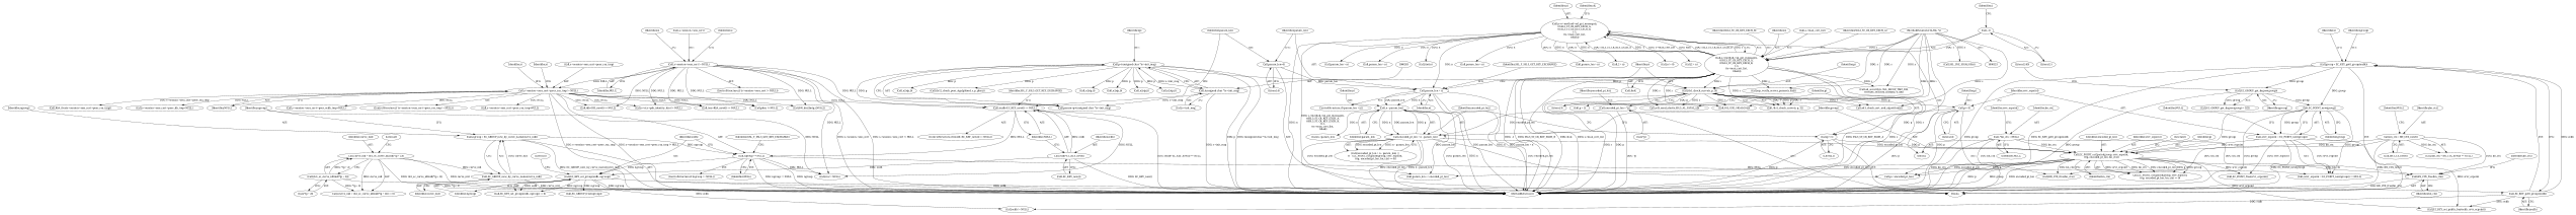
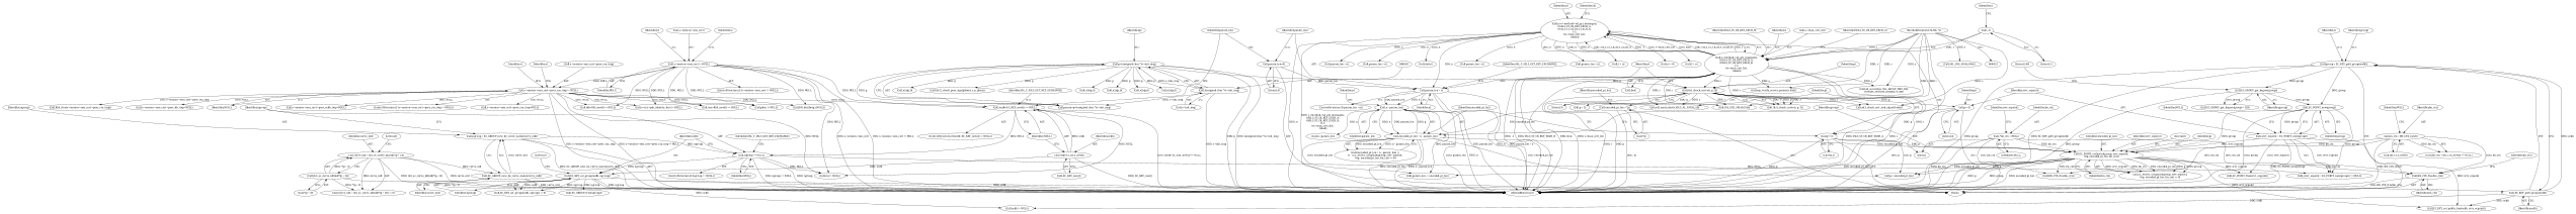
  digraph {
    fontname="Noto Serif"
    node [fontname="Noto Serif"]
    edge [fontname="Noto Serif"]
    n1 [label="(Call,BN_CTX_free(bn_ctx))"]
    n2 [label="(Block,)"]
    n3 [label="(Identifier,bn_ctx)"]
    n4 [label="(MethodReturn,int)"]
    n5 [label="(Call,bn_ctx = BN_CTX_new())"]
    n6 [label="(Call,EC_POINT_oct2point(group, srvr_ecpoint, \n\t\t\tp, encoded_pt_len, bn_ctx))"]
    n7 [label="(Call,BN_CTX_new())"]
    n8 [label="(Call,(bn_ctx = BN_CTX_new()) == NULL)"]
    n9 [label="(Call,BN_CTX_free(bn_ctx))"]
    n10 [label="(Identifier,bn_ctx)"]
    n11 [label="(Call,EC_KEY_set_public_key(ecdh, srvr_ecpoint))"]
    n12 [label="(Call,param_len += encoded_pt_len)"]
    n13 [label="(Call,EC_POINT_free(srvr_ecpoint))"]
    n14 [label="(Call,EC_POINT_oct2point(group, srvr_ecpoint, \n\t\t\tp, encoded_pt_len, bn_ctx) == 0)"]
    n15 [label="(Call,p+=encoded_pt_len)"]
    n16 [label="(Call,EC_POINT_new(group))"]
    n17 [label="(Call,srvr_ecpoint = EC_POINT_new(group))"]
    n18 [label="(Call,(srvr_ecpoint = EC_POINT_new(group)) == NULL)"]
    n19 [label="(Identifier,group)"]
    n20 [label="(Call,group = EC_KEY_get0_group(ecdh))"]
    n21 [label="(Call,EC_KEY_get0_group(ecdh))"]
    n22 [label="(Call,EC_GROUP_get_degree(group))"]
    n23 [label="(Call,ecdh != NULL)"]
    n24 [label="(Identifier,ecdh)"]
    n25 [label="(Call,EC_GROUP_get_degree(group) > 163)"]
    n26 [label="(Identifier,group)"]
    n27 [label="(Call,EC_KEY_set_group(ecdh, ngroup))"]
    n28 [label="(Call,EC_KEY_set_group(ecdh, ngroup) == 0)"]
    n29 [label="(Call,EC_GROUP_free(ngroup))"]
    n30 [label="(Identifier,ngroup)"]
    n31 [label="(Call,ecdh=EC_KEY_new())"]
    n32 [label="(Call,(ecdh=EC_KEY_new()) == NULL)"]
    n33 [label="(Call,EC_KEY_new())"]
    n34 [label="(Call,ngroup == NULL)"]
    n35 [label="(Call,rsa != NULL)"]
    n36 [label="(Identifier,NULL)"]
    n37 [label="(ControlStructure,if ((ecdh=EC_KEY_new()) == NULL))"]
    n38 [label="(Identifier,NULL)"]
    n39 [label="(ControlStructure,if (ngroup == NULL))"]
    n40 [label="(Call,ngroup = EC_GROUP_new_by_curve_name(curve_nid))"]
    n41 [label="(Call,EC_GROUP_new_by_curve_name(curve_nid))"]
    n42 [label="(Identifier,curve_nid)"]
    n43 [label="(Call,curve_nid = tls1_ec_curve_id2nid(*(p + 2)))"]
    n44 [label="(Call,tls1_ec_curve_id2nid(*(p + 2)))"]
    n45 [label="(Call,(curve_nid = tls1_ec_curve_id2nid(*(p + 2))) == 0)"]
    n46 [label="(Call,*(p + 2))"]
    n47 [label="(Call,s->session->sess_cert->peer_rsa_tmp != NULL)"]
    n48 [label="(Call,pkey != NULL)"]
    n49 [label="(Call,RSA_free(s->session->sess_cert->peer_rsa_tmp))"]
    n50 [label="(Call,s->session->sess_cert->peer_dh_tmp=NULL)"]
    n51 [label="(Call,(dh=DH_new()) == NULL)"]
    n52 [label="(Call,s->ctx->psk_identity_hint != NULL)"]
    n53 [label="(Call,BN_bin2bn(p,i,NULL))"]
    n54 [label="(Identifier,NULL)"]
    n55 [label="(Call,s->session->sess_cert->peer_ecdh_tmp=NULL)"]
    n56 [label="(ControlStructure,if (s->session->sess_cert->peer_rsa_tmp != NULL))"]
    n57 [label="(Call,s->session->sess_cert->peer_rsa_tmp=NULL)"]
    n58 [label="(Call,(rsa=RSA_new()) == NULL)"]
    n59 [label="(Call,s->session->sess_cert != NULL)"]
    n60 [label="(Identifier,NULL)"]
    n61 [label="(ControlStructure,if (s->session->sess_cert != NULL))"]
    n62 [label="(Call,p+=1)"]
    n63 [label="(Literal,1)"]
    n64 [label="(Call,p+=3)"]
    n65 [label="(Literal,3)"]
    n66 [label="(Call,tls1_check_curve(s, p, 3))"]
    n67 [label="(Literal,3)"]
    n68 [label="(Call,!tls1_check_curve(s, p, 3))"]
    n69 [label="(Call,ssl3_send_alert(s,SSL3_AL_FATAL,al))"]
    n70 [label="(Call,SSL_USE_SIGALGS(s))"]
    n71 [label="(Call,ssl3_check_cert_and_algorithm(s))"]
    n72 [label="(Call,p + 2)"]
    n73 [label="(Call,s->method->ssl_get_message(s,\n\t\tSSL3_ST_CR_KEY_EXCH_A,\n\t\tSSL3_ST_CR_KEY_EXCH_B,\n\t\t-1,\n\t\ts->max_cert_list,\n \t\t&ok))"]
    n74 [label="(Call,n=s->method->ssl_get_message(s,\n\t\tSSL3_ST_CR_KEY_EXCH_A,\n\t\tSSL3_ST_CR_KEY_EXCH_B,\n\t\t-1,\n\t\ts->max_cert_list,\n \t\t&ok))"]
    n75 [label="(Call,ssl_security(s, SSL_SECOP_TMP_DH,\n\t\t\t\t\t\tDH_security_bits(dh), 0, dh))"]
    n76 [label="(Call,&ok)"]
    n77 [label="(Call,srp_verify_server_param(s, &al))"]
    n78 [label="(Call,param_len > n)"]
    n79 [label="(Call,param_len > n)"]
    n80 [label="(Call,param_len > n)"]
    n81 [label="(Call,2 > n)"]
    n82 [label="(Call,n != 0)"]
    n83 [label="(Call,2 > n)"]
    n84 [label="(Call,param_len > n)"]
    n85 [label="(Call,param_len > n)"]
    n86 [label="(Block,)"]
    n87 [label="(Call,(int)n)"]
    n88 [label="(MethodParameterIn,SSL *s)"]
    n89 [label="(Call,SSL_USE_SIGALGS(s))"]
    1000125
    n91 [label="(Call,tls12_check_peer_sigalg(&md, s, p, pkey))"]
    n92 [label="(Call,-1)"]
    n93 [label="(Literal,1)"]
    n94 [label="(Call,p=(unsigned char *)s->init_msg)"]
    n95 [label="(Call,(unsigned char *)s->init_msg)"]
    n96 [label="(Call,param=p=(unsigned char *)s->init_msg)"]
    n97 [label="(Call,n2s(p,i))"]
    n98 [label="(Call,n2s(p,i))"]
    n99 [label="(Call,n2s(p,i))"]
    n100 [label="(Call,n2s(p,i))"]
    n101 [label="(Call,n2s(p,i))"]
    n102 [label="(Call,s->init_msg)"]
    n103 [label="(Call,encoded_pt_len > n - param_len)"]
    n104 [label="(Call,n - param_len)"]
    n105 [label="(Call,(encoded_pt_len > n - param_len) ||\n\t\t    (EC_POINT_oct2point(group, srvr_ecpoint, \n\t\t\tp, encoded_pt_len, bn_ctx) == 0))"]
    n106 [label="(Call,n-=param_len)"]
    n107 [label="(Identifier,param_len)"]
    n108 [label="(Call,encoded_pt_len = *p)"]
    n109 [label="(Call,*p)"]
    n110 [label="(ControlStructure,if (param_len > n))"]
    n111 [label="(Identifier,n)"]
    n112 [label="(Call,param_len=4)"]
    n113 [label="(Literal,4)"]
    n114 [label="(Call,*bn_ctx = NULL)"]
    n115 [label="(Identifier,NULL)"]
    n116 [label="(Identifier,SSL3_ST_CR_KEY_EXCH_B)"]
    n117 [label="(Identifier,s)"]
    n118 [label="(Identifier,group)"]
    n119 [label="(Identifier,curve_nid)"]
    n120 [label="(Identifier,SSL_F_SSL3_GET_KEY_EXCHANGE)"]
    n121 [label="(Identifier,ngroup)"]
    n122 [label="(Identifier,n)"]
    n123 [label="(Identifier,n)"]
    n124 [label="(Identifier,srvr_ecpoint)"]
    n125 [label="(Identifier,srvr_ecpoint)"]
    n126 [label="(Identifier,s)"]
    n127 [label="(Identifier,bn_ctx)"]
    n128 [label="(Identifier,ecdh)"]
    n129 [label="(Literal,0)"]
    n130 [label="(Identifier,s)"]
    n131 [label="(Identifier,srvr_ecpoint)"]
    n132 [label="(Identifier,encoded_pt_len)"]
    n133 [label="(Literal,0)"]
    n134 [label="(Identifier,s)"]
    n135 [label="(Identifier,SSL_F_SSL3_GET_KEY_EXCHANGE)"]
    n136 [label="(Identifier,ecdh)"]
    n137 [label="(Identifier,bn_ctx)"]
    n138 [label="(Identifier,ngroup)"]
    n139 [label="(Identifier,ok)"]
    n140 [label="(Identifier,s)"]
    n141 [label="(Identifier,p)"]
    n142 [label="(Identifier,group)"]
    n143 [label="(Identifier,NULL)"]
    n144 [label="(Identifier,s)"]
    n145 [label="(Identifier,param_len)"]
    n146 [label="(Identifier,p)"]
    n147 [label="(Call,s->session->sess_cert)"]
    n148 [label="(Identifier,encoded_pt_len)"]
    n149 [label="(Identifier,NULL)"]
    n150 [label="(Identifier,p)"]
    n151 [label="(Identifier,SSL_F_SSL3_GET_KEY_EXCHANGE)"]
    n152 [label="(Call,s->session->sess_cert->peer_rsa_tmp)"]
    n153 [label="(Literal,0)"]
    n154 [label="(Identifier,param_len)"]
    n155 [label="(Identifier,s)"]
    n156 [label="(Identifier,s)"]
    n157 [label="(Identifier,bn_ctx)"]
    n158 [label="(Identifier,p)"]
    n159 [label="(Identifier,p)"]
    n160 [label="(Identifier,encoded_pt_len)"]
    n161 [label="(Literal,163)"]
    n162 [label="(Call,s->max_cert_list)"]
    n163 [label="(Identifier,SSL3_ST_CR_KEY_EXCH_A)"]
    1000263
    n1 -> n2 [label="AST: "]
    n1 -> n3 [label="CFG: "]
    n1 -> n4 [label="DDG: BN_CTX_free(bn_ctx)"]
    n3 -> n1 [label="AST: "]
    n5 -> n1 [label="DDG: bn_ctx"]
    n5 -> n4 [label="DDG: BN_CTX_new()"]
    n5 -> n6 [label="DDG: bn_ctx"]
    n5 -> n7 [label="CFG: "]
    n5 -> n8 [label="AST: "]
    n5 -> n8 [label="DDG: bn_ctx"]
    n5 -> n9 [label="DDG: bn_ctx"]
    n6 -> n1 [label="DDG: bn_ctx"]
    n6 -> n4 [label="DDG: p"]
    n6 -> n4 [label="DDG: group"]
    n6 -> n4 [label="DDG: encoded_pt_len"]
    n6 -> n9 [label="DDG: bn_ctx"]
    n6 -> n10 [label="CFG: "]
    n6 -> n11 [label="DDG: srvr_ecpoint"]
    n6 -> n12 [label="DDG: encoded_pt_len"]
    n6 -> n13 [label="DDG: srvr_ecpoint"]
    n6 -> n14 [label="AST: "]
    n6 -> n14 [label="DDG: srvr_ecpoint"]
    n6 -> n14 [label="DDG: bn_ctx"]
    n6 -> n14 [label="DDG: encoded_pt_len"]
    n6 -> n14 [label="DDG: p"]
    n6 -> n14 [label="DDG: group"]
    n6 -> n15 [label="DDG: encoded_pt_len"]
    n6 -> n15 [label="DDG: p"]
    n7 -> n5 [label="AST: "]
    n10 -> n6 [label="AST: "]
    n16 -> n4 [label="DDG: group"]
    n16 -> n6 [label="DDG: group"]
    n16 -> n17 [label="AST: "]
    n16 -> n17 [label="DDG: group"]
    n16 -> n18 [label="DDG: group"]
    n16 -> n19 [label="CFG: "]
    n17 -> n4 [label="DDG: EC_POINT_new(group)"]
    n17 -> n6 [label="DDG: srvr_ecpoint"]
    n17 -> n11 [label="DDG: srvr_ecpoint"]
    n17 -> n13 [label="DDG: srvr_ecpoint"]
    n17 -> n16 [label="CFG: "]
    n17 -> n18 [label="AST: "]
    n17 -> n18 [label="DDG: srvr_ecpoint"]
    n19 -> n16 [label="AST: "]
    n20 -> n2 [label="AST: "]
    n20 -> n4 [label="DDG: EC_KEY_get0_group(ecdh)"]
    n20 -> n4 [label="DDG: group"]
    n20 -> n16 [label="DDG: group"]
    n20 -> n21 [label="CFG: "]
    n20 -> n22 [label="DDG: group"]
    n21 -> n11 [label="DDG: ecdh"]
    n21 -> n20 [label="AST: "]
    n21 -> n20 [label="DDG: ecdh"]
    n21 -> n23 [label="DDG: ecdh"]
    n21 -> n24 [label="CFG: "]
    n22 -> n4 [label="DDG: group"]
    n22 -> n16 [label="DDG: group"]
    n22 -> n25 [label="AST: "]
    n22 -> n25 [label="DDG: group"]
    n22 -> n26 [label="CFG: "]
    n24 -> n21 [label="AST: "]
    n26 -> n22 [label="AST: "]
    n27 -> n4 [label="DDG: ngroup"]
    n27 -> n21 [label="DDG: ecdh"]
    n27 -> n23 [label="DDG: ecdh"]
    n27 -> n28 [label="AST: "]
    n27 -> n28 [label="DDG: ecdh"]
    n27 -> n28 [label="DDG: ngroup"]
    n27 -> n29 [label="DDG: ngroup"]
    n27 -> n30 [label="CFG: "]
    n30 -> n27 [label="AST: "]
    n31 -> n4 [label="DDG: EC_KEY_new()"]
    n31 -> n27 [label="DDG: ecdh"]
    n31 -> n32 [label="AST: "]
    n31 -> n32 [label="DDG: ecdh"]
    n31 -> n33 [label="CFG: "]
    n32 -> n4 [label="DDG: (ecdh=EC_KEY_new()) == NULL"]
    n32 -> n34 [label="DDG: NULL"]
    n32 -> n35 [label="DDG: NULL"]
    n32 -> n36 [label="CFG: "]
    n32 -> n37 [label="AST: "]
    n33 -> n31 [label="AST: "]
    n34 -> n4 [label="DDG: ngroup == NULL"]
    n34 -> n4 [label="DDG: ngroup"]
    n34 -> n18 [label="DDG: NULL"]
    n34 -> n27 [label="DDG: ngroup"]
    n34 -> n35 [label="DDG: NULL"]
    n34 -> n38 [label="CFG: "]
    n34 -> n39 [label="AST: "]
    n36 -> n31 [label="CFG: "]
    n36 -> n32 [label="AST: "]
    n38 -> n34 [label="AST: "]
    n40 -> n2 [label="AST: "]
    n40 -> n4 [label="DDG: EC_GROUP_new_by_curve_name(curve_nid)"]
    n40 -> n34 [label="DDG: ngroup"]
    n40 -> n41 [label="CFG: "]
    n41 -> n4 [label="DDG: curve_nid"]
    n41 -> n40 [label="AST: "]
    n41 -> n40 [label="DDG: curve_nid"]
    n41 -> n42 [label="CFG: "]
    n42 -> n41 [label="AST: "]
    n43 -> n4 [label="DDG: curve_nid"]
    n43 -> n4 [label="DDG: tls1_ec_curve_id2nid(*(p + 2))"]
    n43 -> n41 [label="DDG: curve_nid"]
    n43 -> n44 [label="CFG: "]
    n43 -> n45 [label="AST: "]
    n43 -> n45 [label="DDG: curve_nid"]
    n44 -> n4 [label="DDG: *(p + 2)"]
    n44 -> n43 [label="AST: "]
    n44 -> n43 [label="DDG: *(p + 2)"]
    n44 -> n45 [label="DDG: *(p + 2)"]
    n44 -> n46 [label="CFG: "]
    n46 -> n44 [label="AST: "]
    n47 -> n4 [label="DDG: s->session->sess_cert->peer_rsa_tmp"]
    n47 -> n4 [label="DDG: s->session->sess_cert->peer_rsa_tmp != NULL"]
    n47 -> n32 [label="DDG: NULL"]
    n47 -> n35 [label="DDG: NULL"]
    n47 -> n48 [label="DDG: NULL"]
    n47 -> n49 [label="DDG: s->session->sess_cert->peer_rsa_tmp"]
    n47 -> n50 [label="DDG: NULL"]
    n47 -> n51 [label="DDG: NULL"]
    n47 -> n52 [label="DDG: NULL"]
    n47 -> n53 [label="DDG: NULL"]
    n47 -> n54 [label="CFG: "]
    n47 -> n55 [label="DDG: NULL"]
    n47 -> n56 [label="AST: "]
    n47 -> n57 [label="DDG: NULL"]
    n47 -> n58 [label="DDG: NULL"]
    n54 -> n47 [label="AST: "]
    n59 -> n4 [label="DDG: s->session->sess_cert"]
    n59 -> n4 [label="DDG: s->session->sess_cert != NULL"]
    n59 -> n32 [label="DDG: NULL"]
    n59 -> n35 [label="DDG: NULL"]
    n59 -> n47 [label="DDG: NULL"]
    n59 -> n48 [label="DDG: NULL"]
    n59 -> n51 [label="DDG: NULL"]
    n59 -> n52 [label="DDG: NULL"]
    n59 -> n53 [label="DDG: NULL"]
    n59 -> n58 [label="DDG: NULL"]
    n59 -> n60 [label="CFG: "]
    n59 -> n61 [label="AST: "]
    n60 -> n59 [label="AST: "]
    n62 -> n2 [label="AST: "]
    n62 -> n4 [label="DDG: p"]
    n62 -> n6 [label="DDG: p"]
-   n64 -> n15 [label="DDG: p"]
+   n62 -> n15 [label="DDG: p"]
    n62 -> n63 [label="CFG: "]
    n63 -> n62 [label="AST: "]
    n64 -> n2 [label="AST: "]
    n64 -> n4 [label="DDG: p"]
    n64 -> n62 [label="DDG: p"]
    n64 -> n65 [label="CFG: "]
    n65 -> n64 [label="AST: "]
    n66 -> n4 [label="DDG: p"]
    n66 -> n4 [label="DDG: s"]
    n66 -> n64 [label="DDG: p"]
    n66 -> n67 [label="CFG: "]
    n66 -> n68 [label="AST: "]
    n66 -> n68 [label="DDG: s"]
    n66 -> n68 [label="DDG: p"]
    n66 -> n68 [label="DDG: 3"]
    n66 -> n69 [label="DDG: s"]
    n66 -> n70 [label="DDG: s"]
    n66 -> n71 [label="DDG: s"]
    n66 -> n72 [label="DDG: p"]
    n67 -> n66 [label="AST: "]
    n68 -> n66 [label="CFG: "]
    n73 -> n4 [label="DDG: SSL3_ST_CR_KEY_EXCH_B"]
    n73 -> n4 [label="DDG: &ok"]
    n73 -> n4 [label="DDG: s->max_cert_list"]
    n73 -> n4 [label="DDG: SSL3_ST_CR_KEY_EXCH_A"]
    n73 -> n4 [label="DDG: s"]
    n73 -> n4 [label="DDG: -1"]
    n73 -> n66 [label="DDG: s"]
    n73 -> n69 [label="DDG: s"]
    n73 -> n70 [label="DDG: s"]
    n73 -> n71 [label="DDG: s"]
    n73 -> n74 [label="AST: "]
    n73 -> n74 [label="DDG: SSL3_ST_CR_KEY_EXCH_A"]
    n73 -> n74 [label="DDG: -1"]
    n73 -> n74 [label="DDG: s->max_cert_list"]
    n73 -> n74 [label="DDG: &ok"]
    n73 -> n74 [label="DDG: SSL3_ST_CR_KEY_EXCH_B"]
    n73 -> n74 [label="DDG: s"]
    n73 -> n75 [label="DDG: s"]
    n73 -> n76 [label="CFG: "]
    n73 -> n77 [label="DDG: s"]
    n74 -> n4 [label="DDG: n"]
    n74 -> n4 [label="DDG: s->method->ssl_get_message(s,\n\t\tSSL3_ST_CR_KEY_EXCH_A,\n\t\tSSL3_ST_CR_KEY_EXCH_B,\n\t\t-1,\n\t\ts->max_cert_list,\n \t\t&ok)"]
    n74 -> n73 [label="CFG: "]
    n74 -> n78 [label="DDG: n"]
    n74 -> n79 [label="DDG: n"]
    n74 -> n80 [label="DDG: n"]
    n74 -> n81 [label="DDG: n"]
    n74 -> n82 [label="DDG: n"]
    n74 -> n83 [label="DDG: n"]
    n74 -> n84 [label="DDG: n"]
    n74 -> n85 [label="DDG: n"]
    n74 -> n86 [label="AST: "]
    n74 -> n87 [label="DDG: n"]
    n76 -> n73 [label="AST: "]
    n78 -> n4 [label="DDG: param_len"]
    n78 -> n4 [label="DDG: n"]
    n78 -> n4 [label="DDG: param_len > n"]
    n78 -> n104 [label="DDG: n"]
    n78 -> n104 [label="DDG: param_len"]
    n78 -> n110 [label="AST: "]
    n78 -> n111 [label="CFG: "]
    n88 -> n4 [label="DDG: s"]
    n88 -> n66 [label="DDG: s"]
    n88 -> n69 [label="DDG: s"]
    n88 -> n70 [label="DDG: s"]
    n88 -> n71 [label="DDG: s"]
    n88 -> n73 [label="DDG: s"]
    n88 -> n75 [label="DDG: s"]
    n88 -> n77 [label="DDG: s"]
    n88 -> n89 [label="DDG: s"]
    n88 -> 1000125 [label="AST: "]
    n92 -> n73 [label="AST: "]
    n92 -> n73 [label="DDG: 1"]
    n92 -> n93 [label="CFG: "]
    n93 -> n92 [label="AST: "]
    n94 -> n4 [label="DDG: (unsigned char *)s->init_msg"]
    n94 -> n4 [label="DDG: p"]
    n94 -> n66 [label="DDG: p"]
    n94 -> n91 [label="DDG: p"]
    n94 -> n95 [label="CFG: "]
    n94 -> n96 [label="AST: "]
    n94 -> n96 [label="DDG: p"]
    n94 -> n97 [label="DDG: p"]
    n94 -> n98 [label="DDG: p"]
    n94 -> n99 [label="DDG: p"]
    n94 -> n100 [label="DDG: p"]
    n94 -> n101 [label="DDG: p"]
    n95 -> n4 [label="DDG: s->init_msg"]
    n95 -> n94 [label="AST: "]
    n95 -> n94 [label="DDG: s->init_msg"]
    n95 -> n96 [label="DDG: s->init_msg"]
    n95 -> n102 [label="CFG: "]
    n96 -> n94 [label="CFG: "]
    n102 -> n95 [label="AST: "]
    n103 -> n4 [label="DDG: encoded_pt_len"]
    n103 -> n4 [label="DDG: n - param_len"]
    n103 -> n6 [label="DDG: encoded_pt_len"]
    n103 -> n12 [label="DDG: encoded_pt_len"]
    n103 -> n15 [label="DDG: encoded_pt_len"]
    n103 -> n104 [label="DDG: p"]
    n103 -> n105 [label="AST: "]
    n103 -> n105 [label="DDG: encoded_pt_len"]
    n103 -> n105 [label="DDG: n - param_len"]
    n104 -> n4 [label="DDG: param_len"]
    n104 -> n4 [label="DDG: n"]
    n104 -> n12 [label="DDG: param_len"]
    n104 -> n103 [label="AST: "]
    n104 -> n103 [label="DDG: n"]
    n104 -> n103 [label="DDG: param_len"]
    n104 -> n106 [label="DDG: n"]
    n104 -> n107 [label="CFG: "]
    n105 -> n103 [label="CFG: "]
    n107 -> n104 [label="AST: "]
    n108 -> n2 [label="AST: "]
    n108 -> n4 [label="DDG: *p"]
    n108 -> n103 [label="DDG: encoded_pt_len"]
+   n108 -> n109 [label="CFG: "]
    n109 -> n108 [label="AST: "]
    n111 -> n78 [label="AST: "]
    n112 -> n2 [label="AST: "]
    n112 -> n78 [label="DDG: param_len"]
    n112 -> n113 [label="CFG: "]
    n113 -> n112 [label="AST: "]
    n114 -> n1 [label="DDG: bn_ctx"]
    n114 -> n4 [label="DDG: bn_ctx"]
    n114 -> n6 [label="DDG: bn_ctx"]
    n114 -> n9 [label="DDG: bn_ctx"]
    n114 -> n86 [label="AST: "]
    n114 -> n115 [label="CFG: "]
    n115 -> n114 [label="AST: "]
    n116 -> n73 [label="AST: "]
    n117 -> n92 [label="CFG: "]
    n118 -> n6 [label="AST: "]
    n118 -> n103 [label="CFG: "]
    n119 -> n43 [label="AST: "]
    n120 -> n34 [label="CFG: "]
    n121 -> n40 [label="AST: "]
    n122 -> n74 [label="AST: "]
    n123 -> n104 [label="AST: "]
    n124 -> n6 [label="AST: "]
    n125 -> n17 [label="AST: "]
    n125 -> n64 [label="CFG: "]
    n126 -> n66 [label="AST: "]
    n126 -> n78 [label="CFG: "]
    n127 -> n5 [label="AST: "]
    n128 -> n27 [label="AST: "]
    n128 -> n34 [label="CFG: "]
    n129 -> n43 [label="CFG: "]
    n130 -> n47 [label="CFG: "]
    n131 -> n114 [label="CFG: "]
    n132 -> n108 [label="AST: "]
    n133 -> n27 [label="CFG: "]
    n134 -> n47 [label="CFG: "]
    n135 -> n32 [label="CFG: "]
    n136 -> n31 [label="AST: "]
    n137 -> n1 [label="CFG: "]
    n138 -> n34 [label="AST: "]
    n138 -> n40 [label="CFG: "]
    n139 -> n74 [label="CFG: "]
    n140 -> n59 [label="CFG: "]
    n141 -> n62 [label="AST: "]
    n141 -> n108 [label="CFG: "]
    n142 -> n20 [label="AST: "]
    n143 -> n17 [label="CFG: "]
    n144 -> n59 [label="CFG: "]
    n145 -> n78 [label="AST: "]
    n145 -> n112 [label="CFG: "]
    n146 -> n66 [label="AST: "]
    n147 -> n59 [label="AST: "]
    n148 -> n62 [label="CFG: "]
    n148 -> n103 [label="AST: "]
    n149 -> n5 [label="CFG: "]
    n150 -> n64 [label="AST: "]
    n151 -> n78 [label="CFG: "]
    n152 -> n47 [label="AST: "]
    n153 -> n6 [label="CFG: "]
    n154 -> n32 [label="CFG: "]
    n154 -> n112 [label="AST: "]
    n155 -> n73 [label="AST: "]
    n156 -> n20 [label="CFG: "]
    n157 -> n114 [label="AST: "]
    n158 -> n6 [label="AST: "]
    n159 -> n94 [label="AST: "]
    n160 -> n6 [label="AST: "]
    n161 -> n22 [label="CFG: "]
    n162 -> n73 [label="AST: "]
    n163 -> n73 [label="AST: "]
    1000263 -> n95 [label="AST: "]
  }
